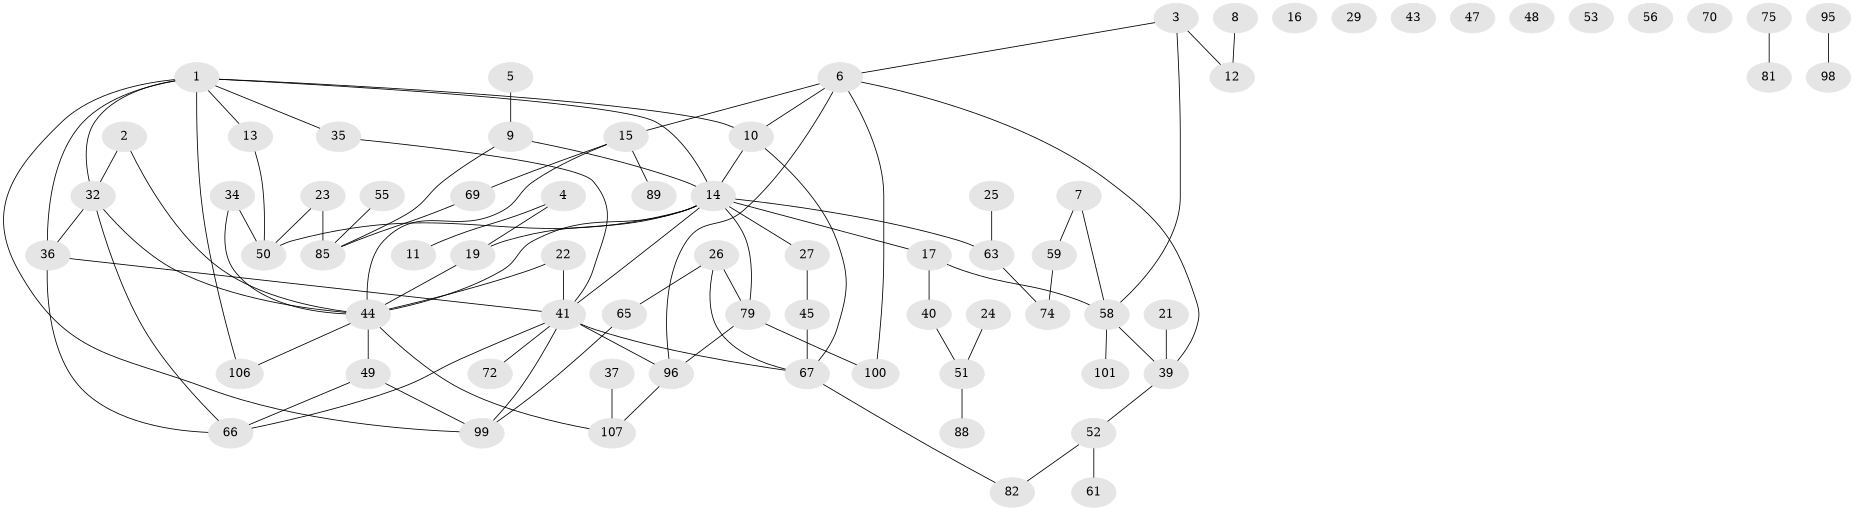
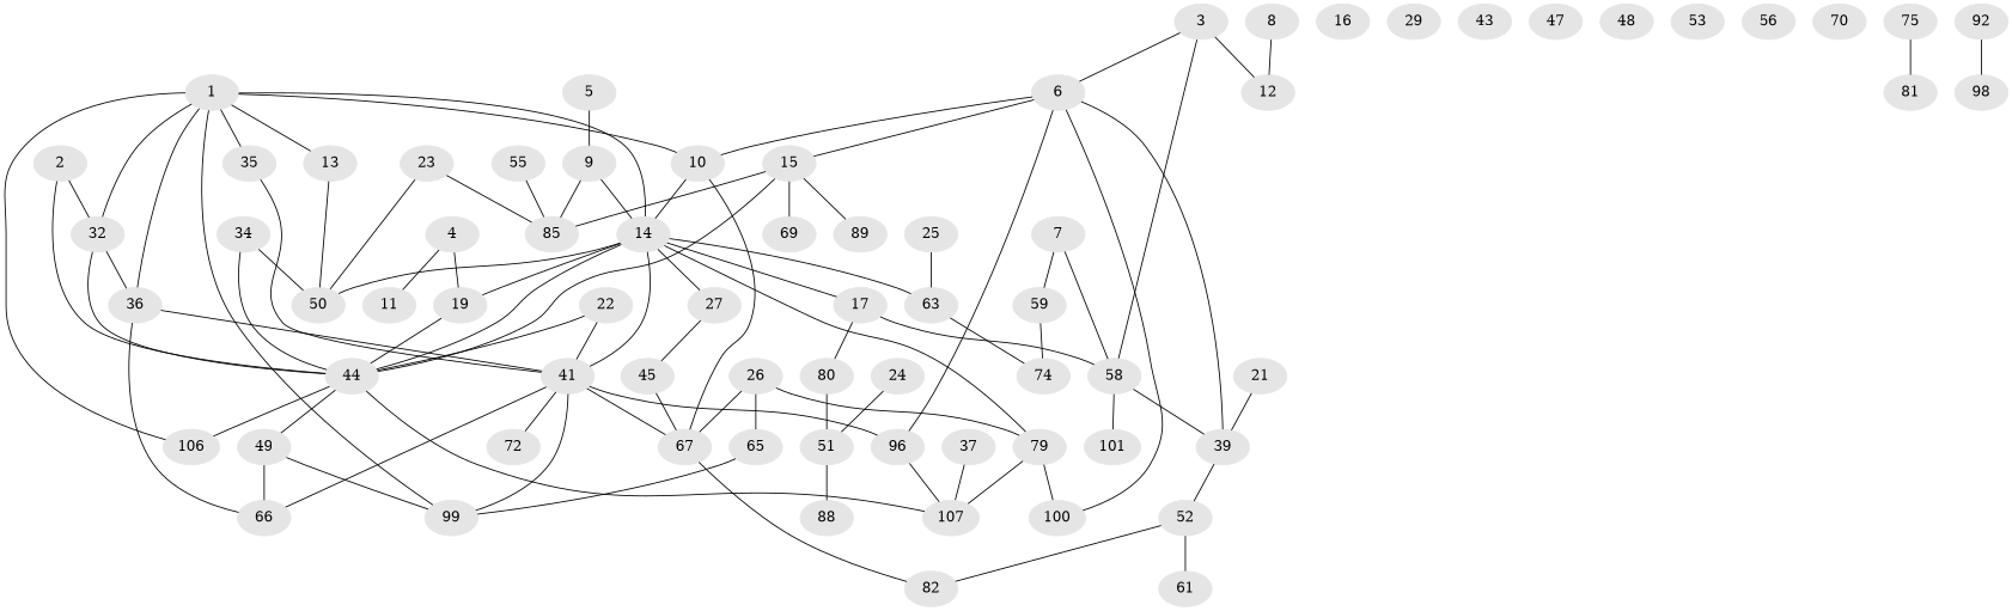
  graph {
    node [color=gray90 style=filled]
    1 [super="+86+33"]
    10 [super="+120"]
    13
    14 [super="+115+116+94+31+76+30"]
    32 [super="+68"]
    35 [super="+109"]
    36 [super="+64"]
    99
    106
    67
    50 [super="+90+77+78"]
    44 [super="+54"]
    19
    17
    27 [super="+108"]
    41 [super="+112+119+102"]
    63 [super="+117"]
    79
    n19 [label=66]
    2
    107 [super="+122+111"]
    49
    3 [super="+73"]
    6 [super="+66"]
    12 [super="+18"]
    n26 [label=58 super="+42+46"]
    15 [super="+38+20"]
    39 [super="+80+110+57"]
    96 [super="+114"]
    100
    101
    4
    11
    5
    9
    85 [super="+97"]
    69
    89
    52 [super="+58+84"]
    7
    59 [super="+87+118"]
    74
    8
    24
    51
    82 [super="+104+83"]
-   40
+   40 [label=80]
    45
    72 [super="+91"]
    16
    21
    22
    23
    88
    25
    26
    65
    29
    34
    37
    61
    43
    47
    48
    53
    55
    56
    70
    75
    81
-   92 [label=95]
+   92
    98
    1 -- 10
    1 -- 13
    1 -- 14
    1 -- 32
    1 -- 35
    1 -- 36
    1 -- 99
    1 -- 106
    10 -- 14
    10 -- 67
    13 -- 50
    14 -- 50
    14 -- 44
    14 -- 19
    14 -- 17
    14 -- 27
    14 -- 41
    14 -- 63
    14 -- 79
    32 -- 36
    32 -- 44
-   32 -- n19
    35 -- 41
    36 -- 41
    36 -- n19
    67 -- 82
    44 -- 106
    44 -- 107
    44 -- 49
    19 -- 44
    17 -- n26
    17 -- 40
    27 -- 45
    41 -- 99
    41 -- 67
    41 -- n19
    41 -- 96
    41 -- 72
    63 -- 74
-   79 -- 96
+   79 -- 107
    79 -- 100
    2 -- 32
    2 -- 44
    49 -- 99
    49 -- n19
    3 -- 6
    3 -- 12
    3 -- n26
    6 -- 10
    6 -- 15
    6 -- 39
    6 -- 96
    6 -- 100
    n26 -- 39
    n26 -- 101
    15 -- 44
-   69 -- 85
+   15 -- 85
    15 -- 69
    15 -- 89
    39 -- 52
    96 -- 107
    4 -- 19
    4 -- 11
    5 -- 9
    9 -- 14
    9 -- 85
    52 -- 82
    52 -- 61
    7 -- n26
    7 -- 59
    59 -- 74
    8 -- 12
    24 -- 51
    51 -- 88
    40 -- 51
    45 -- 67
    21 -- 39
    22 -- 44
    22 -- 41
    23 -- 50
    23 -- 85
    25 -- 63
    26 -- 67
    26 -- 79
    26 -- 65
    65 -- 99
    34 -- 50
    34 -- 44
    37 -- 107
    55 -- 85
    75 -- 81
    92 -- 98
  }
